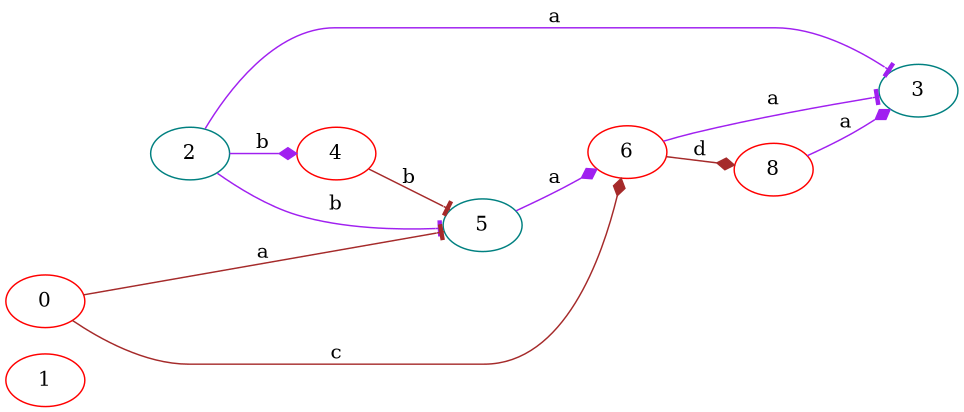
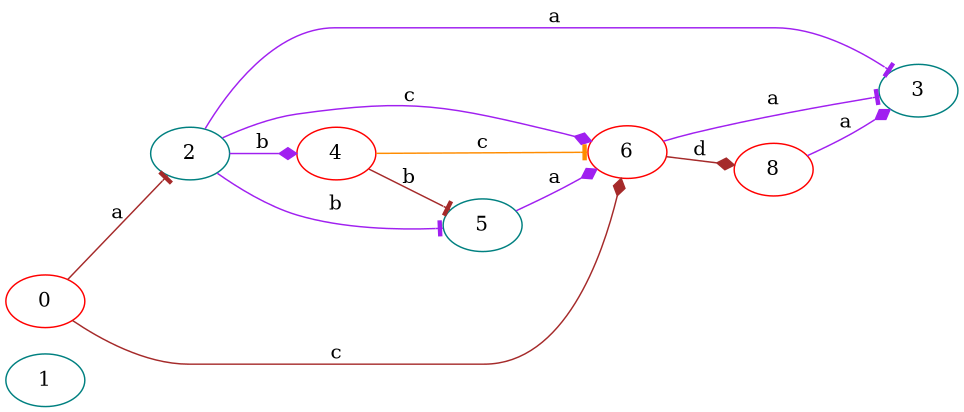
  strict digraph {
    rankdir=LR
    node [color=red]
    edge [arrowhead=tee color=purple]
-   1
+   1 [color=teal]
    2 [color=teal]
    3 [color=teal]
    4
    5 [color=teal]
    6
    8
    0
    2 -> 3 [label=a]
    2 -> 4 [arrowhead=diamond label=b]
    2 -> 5 [label=b]
+   2 -> 6 [arrowhead=diamond label=c]
    4 -> 5 [color=brown label=b]
+   4 -> 6 [color=darkorange label=c]
    5 -> 6 [arrowhead=diamond label=a]
    6 -> 3 [label=a]
    6 -> 8 [arrowhead=diamond color=brown label=d]
    8 -> 3 [arrowhead=diamond label=a]
-   0 -> 5 [color=brown label=a]
+   0 -> 2 [color=brown label=a]
    0 -> 6 [arrowhead=diamond color=brown label=c]
  }
